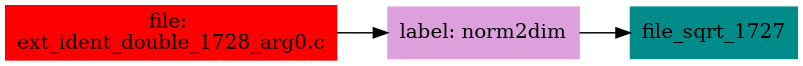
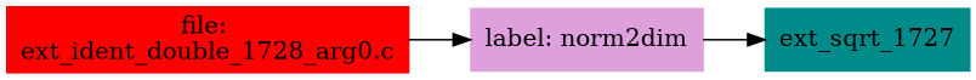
  digraph {
    rankdir=LR
    node [shape=box style=filled]
    n1 [color=red label="file: \next_ident_double_1728_arg0.c"]
    n2 [color=plum label="label: norm2dim"]
-   n3 [color=cyan4 label=file_sqrt_1727]
+   n3 [color=cyan4 label=ext_sqrt_1727]
    n1 -> n2
    n2 -> n3
  }
